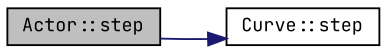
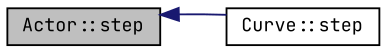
  digraph {
    rankdir=LR
    fontname="JetBrains Mono"
    node [color=black fontname="JetBrains Mono" fontsize=10 shape=record style=filled]
    n1 [fillcolor=grey75 fontcolor=black height=0.2 label="Actor::step" width=0.4]
    n2 [fillcolor=white height=0.2 label="Curve::step" width=0.4]
-   n1 -> n2 [color=midnightblue fontname="JetBrains Mono" fontsize=10 labelfontname=Helvetica labelfontsize=10 style=solid]
+   n2 -> n1 [color=midnightblue fontname="JetBrains Mono" fontsize=10 labelfontname=Helvetica labelfontsize=10 style=solid]
  }
